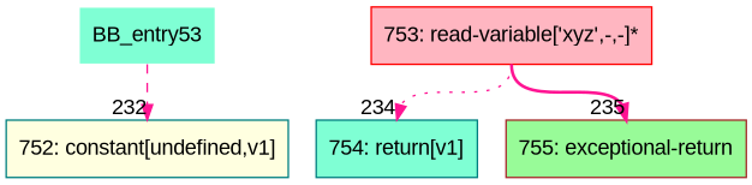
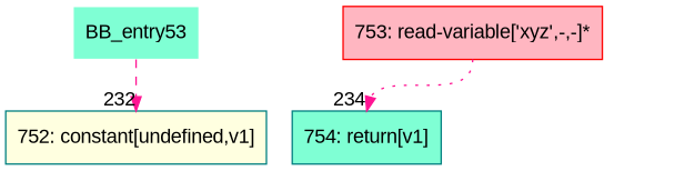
  digraph {
    fontname="Liberation Sans"
    rankdir=TD
    node [color=teal fillcolor=aquamarine fontname="Liberation Sans" shape=record style=filled]
    edge [color=deeppink fontname="Liberation Sans" headport=n tailport=s]
    n1 [label=BB_entry53 shape=none]
    n2 [fillcolor=lightyellow label="{752: constant[undefined,v1]}"]
    n3 [color=red fillcolor=lightpink label="{753: read-variable['xyz',-,-]*}"]
    n4 [label="{754: return[v1]}"]
-   n5 [color=brown fillcolor=palegreen label="{755: exceptional-return}"]
    n1 -> n2 [headlabel="    232" style=dashed]
    n3 -> n4 [headlabel="      234" style=dotted]
-   n3 -> n5 [headlabel="      235" style=bold]
  }
